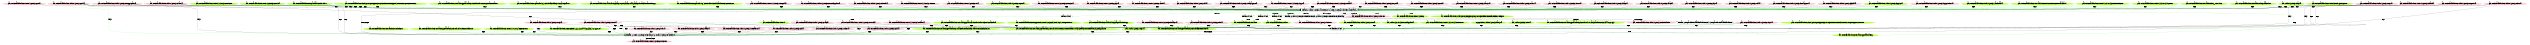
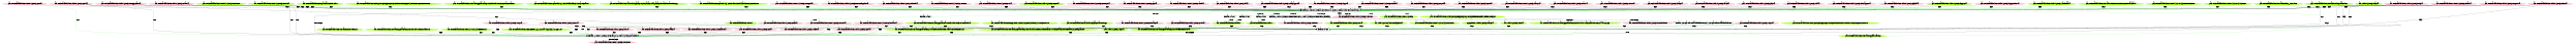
  digraph {
    rankdir=TB
    node [color=pink shape=oval style=filled]
    edge [color=black]
    n1 [color=black label="exe_name: C:/WINDOWS/system32/svchost.exe cmd: C:/WINDOWS/system32/svchost.exe -k DcomLaunch -p" shape=box style=solid]
    n2 [color=greenyellow label="exe_name: null cmd: " shape=box style=solid]
    n3 [color=greenyellow label="exe_name: null cmd: " shape=box style=solid]
    n4 [color=greenyellow label="exe_name: null cmd: " shape=box style=solid]
    n5 [color=greenyellow label="exe_name: null cmd: " shape=box style=solid]
    n6 [label="path: /Device/HarddiskVolume2/Windows/System32/svchost.exe"]
    n7 [color=black label="exe_name: C:/Windows/System32/RuntimeBroker.exe cmd: C:/Windows/System32/RuntimeBroker.exe -Embedding" shape=box style=solid]
    n8 [color=greenyellow label="path: /Device/HarddiskVolume2/WINDOWS/system32"]
    n9 [color=greenyellow label="path: /Device/HarddiskVolume2/USERS/ADMIN/APPDATA/ROAMING/MOZILLA/FIREFOX/PROFILES/LXKEHH21.DEFAULT"]
    n10 [color=greenyellow label="path: /Device/HarddiskVolume2/Users/admin"]
    n11 [color=greenyellow label="path: /Device/HarddiskVolume2/WINDOWS"]
    n12 [color=greenyellow label="path: /Device/HarddiskVolume2/Windows"]
    n13 [label="path: /Device/HarddiskVolume2/Windows/System32/RuntimeBroker.exe"]
    n14 [color=black label="exe_name: C:/Program Files/mozilla/firefox/firefox.exe cmd: /\"C:/Program Files/mozilla/firefox/firefox.exe/\"" shape=box style=solid]
    n15 [color=black label="exe_name: null cmd: " shape=box style=solid]
    n16 [color=greenyellow label="path: /Device/HarddiskVolume2/$RECYCLE.BIN/S-1-5-21-231540947-922634896-4161786520-1004"]
    n17 [color=black label="exe_name: C:/WINDOWS/system32/services.exe cmd: C:/WINDOWS/system32/services.exe" shape=box style=solid]
    n18 [label="path: /Device/HarddiskVolume2/WINDOWS/system32/services.exe"]
    n19 [color=greenyellow label="path: /Device/HarddiskVolume2/Users/admin/AppData/Local/Temp"]
    n20 [label="path: /Device/HarddiskVolume2/Windows/System32/rpcrt4.dll"]
    n21 [color=greenyellow label="path: /Device/HarddiskVolume2/WINDOWS/SYSTEM32/PNRPNSP.DLL"]
    n22 [label="path: /Device/HarddiskVolume2/Windows/System32/win32u.dll"]
    n23 [label="path: /Device/HarddiskVolume2/WINDOWS/system32/rpcss.dll"]
    n24 [color=greenyellow label="path: /Device/HarddiskVolume2/WINDOWS/system32/CRYPTSP.dll"]
    n25 [color=greenyellow label="path: /Device/HarddiskVolume2/Users/admin/AppData/Local/Microsoft/Windows/Explorer/iconcache_idx.db"]
    n26 [color=greenyellow label="path: /Device/HarddiskVolume2/PROGRAM FILES/WINDOWS NT/ACCESSORIES/EN-US/WORDPAD.EXE.MUI"]
    n27 [color=greenyellow label="path: /Device/HarddiskVolume2/ProgramData/Microsoft/Windows"]
    n28 [color=greenyellow label="path: /Device/HarddiskVolume2/Users/admin/Pictures/desktop.ini"]
    n29 [color=greenyellow label="path: /Device/HarddiskVolume2/Users/admin/AppData/Roaming/Microsoft/Windows/Themes/slideshow.ini"]
    n30 [color=greenyellow label="path: /Device/HarddiskVolume2/WINDOWS/SYSWOW64/NETPROFM.DLL"]
    n31 [color=greenyellow label="path: /Device/HarddiskVolume2/USERS/ADMIN/APPDATA/ROAMING/MICROSOFT/BIBLIOGRAPHY/STYLE/IEEE2006OFFICEONLINE.XSL"]
    n32 [color=greenyellow label="path: /Device/HarddiskVolume2/Users/admin/AppData/Roaming/Microsoft/Windows/Recent/AutomaticDestinations"]
    n33 [color=greenyellow label="path: /Device/HarddiskVolume2/Program Files (x86)/Microsoft Office/Office15/MSIPC/ja/msipc.dll.mui"]
    n34 [color=greenyellow label="path: /Device/HarddiskVolume2/salt/bin/Lib/site-packages/salt/_version.pyc"]
    n35 [color=greenyellow label="path: /Device/HarddiskVolume2/salt/bin/Lib/site-packages/requests/packages/urllib3/packages/ssl_match_hostname/__init__.pyc"]
    n36 [color=greenyellow label="path: /Device/HarddiskVolume2/Program Files (x86)/Common Files/Microsoft Shared/OFFICE15/EXP_XPS.DLL"]
    n37 [label="path: /Device/HarddiskVolume2/WINDOWS/system32/FirewallAPI.dll"]
    n38 [label="path: /Device/HarddiskVolume2/Windows/System32/profext.dll"]
    n39 [label="path: /Device/HarddiskVolume2/Windows/System32/wininit.exe"]
    n40 [label="path: /Device/HarddiskVolume2/Windows/System32/msvcp_win.dll"]
    n41 [label="path: /Device/HarddiskVolume2/Windows/System32/ws2_32.dll"]
    n42 [label="path: /Device/HarddiskVolume2/Windows/System32/user32.dll"]
    n43 [label="path: /Device/HarddiskVolume2/Windows/System32/userenv.dll"]
    n44 [label="path: /Device/HarddiskVolume2/Windows/System32/sechost.dll"]
    n45 [label="path: /Device/HarddiskVolume2/Windows/System32/profapi.dll"]
-   n46 [label="path: /Device/HarddiskVolume2/WINDOWS/system32/combase.dll" shape=box]
+   n46 [label="path: /Device/HarddiskVolume2/WINDOWS/system32/combase.dll"]
    n47 [label="path: /Device/HarddiskVolume2/WINDOWS/system32/mswsock.dll"]
    n48 [label="path: /Device/HarddiskVolume2/WINDOWS/SYSTEM32/kernelbase.dll"]
    n49 [label="path: /Device/HarddiskVolume2/Windows/System32/authz.dll"]
    n50 [label="path: /Device/HarddiskVolume2/Windows/System32/dabapi.dll"]
    n51 [label="path: /Device/HarddiskVolume2/Windows/System32/WUDFPlatform.dll"]
    n52 [label="path: /Device/HarddiskVolume2/Windows/System32/spinf.dll"]
    n53 [label="path: /Device/HarddiskVolume2/Windows/System32/rmclient.dll"]
    n54 [label="path: /Device/HarddiskVolume2/Windows/System32/EventAggregation.dll"]
    n55 [label="path: /Device/HarddiskVolume2/Windows/System32/sspicli.dll"]
    n56 [label="path: /Device/HarddiskVolume2/Windows/System32/ucrtbase.dll"]
    n57 [label="path: /Device/HarddiskVolume2/WINDOWS/SYSTEM32/usermgrcli.dll"]
    n58 [label="path: /Device/HarddiskVolume2/Windows/System32/ResourcePolicyClient.dll"]
    n59 [label="path: /Device/HarddiskVolume2/Windows/System32/BrokerLib.dll"]
    n60 [label="path: /Device/HarddiskVolume2/WINDOWS/SYSTEM32/WLDP.DLL"]
    n61 [label="path: /Device/HarddiskVolume2/WINDOWS/system32/wer.dll"]
    n62 [fillcolor=greenyellow label="path: /Device/HarddiskVolume2/Windows/System32/umpoext.dll"]
    n63 [label="path: /Device/HarddiskVolume2/WINDOWS/system32/CRYPTBASE.dll"]
    n64 [label="path: /Device/HarddiskVolume2/WINDOWS/system32/gpapi.dll"]
    n65 [label="path: /Device/HarddiskVolume2/WINDOWS/system32/rsaenh.dll"]
    n66 [label="path: /Device/HarddiskVolume2/Windows/System32/tdh.dll"]
    n67 [label="path: /Device/HarddiskVolume2/Windows/System32/twinapi.appcore.dll"]
    n68 [label="path: /Device/HarddiskVolume2/WINDOWS/SYSTEM32/bcrypt.dll"]
    n69 [label="path: /Device/HarddiskVolume2/WINDOWS/SYSTEM32/ntmarta.dll"]
    n70 [label="path: /Device/HarddiskVolume2/Windows/System32/powrprof.dll"]
    n71 [label="path: /Device/HarddiskVolume2/Windows/System32/SHCore.dll"]
    n72 [label="path: /Device/HarddiskVolume2/WINDOWS/system32/oleaut32.dll"]
    n73 [label="path: /Device/HarddiskVolume2/Windows/System32/msasn1.dll"]
    n74 [label="path: /Device/HarddiskVolume2/Windows/System32/wintrust.dll"]
    n75 [label="path: /Explorer/HarddiskVolume2/Windows/System32/clbcatq.dll"]
    n76 [label="path: /Device/HarddiskVolume2/Windows/System32/shlwapi.dll"]
    n77 [label="path: /Device/HarddiskVolume2/Windows/System32/gdi32.dll"]
    n78 [label="path: /Device/HarddiskVolume2/Windows/System32/ntdll.dll"]
    n79 [label="path: /Device/HarddiskVolume2/Windows/System32/kernel.appcore.dll"]
    n80 [label="path: /Device/HarddiskVolume2/Windows/System32/gdi32full.dll"]
    n81 [fillcolor=greenyellow label="path: /Device/HarddiskVolume2/Windows/System32/cfgmgr32.dll"]
    n82 [label="path: /Device/HarddiskVolume2/Windows/System32/bcryptprimitives.dll"]
    n83 [color=greenyellow label="path: /Device/HarddiskVolume2/Windows/System32/StartTileData.dll"]
    n84 [color=greenyellow label="path: /Device/HarddiskVolume2/Windows/System32/tzres.dll"]
    n85 [color=greenyellow label="path: /Device/HarddiskVolume2/Users/admin/Documents/Documents/Documents/abrachia.rtf"]
    n86 [color=greenyellow label="path: /Windows/SysWOW64/ResourcePolicyClient.dll"]
    n87 [color=greenyellow label="path: /Device/HarddiskVolume2/Users/admin/AppData/Roaming/Mozilla/Firefox/Profiles/lxkehh21.default/sessionCheckpoints.json"]
    n88 [color=greenyellow label="path: /Device/HarddiskVolume2/WINDOWS/SYSWOW64/UXTHEME.DLL"]
    n89 [color=greenyellow label="path: /Device/HarddiskVolume2/WINDOWS/SYSWOW64/GLOBINPUTHOST.DLL"]
    n90 [color=greenyellow label="path: /Device/HarddiskVolume2/Users/admin/AppData/Roaming/Microsoft/Windows/Recent/CustomDestinations/7e10931f60e0ad93.customDestinations-ms~RF1f362af8.TMP"]
    n91 [color=greenyellow label="path: /Device/HarddiskVolume2/WINDOWS/SYSWOW64/MSCTF.DLL"]
    n92 [color=greenyellow label="bcryptprimitives: /Windows/System32/oleaut32.dll"]
    n93 [color=greenyellow label="path: /Windows/System32/version.dll"]
    n94 [color=greenyellow label="path: /Windows/System32/win32u.dll"]
    n95 [color=greenyellow label="path: /Device/HarddiskVolume2/Users/admin/Desktop/~$orwort.docx"]
    n96 [color=greenyellow label="path: /Device/HarddiskVolume2/Users/admin/Desktop/cariacine.docx"]
    n97 [color=greenyellow label="path: /Windows/System32/twinapi.dll"]
    n98 [color=greenyellow label="path: /Device/HarddiskVolume2/Users/admin/AppData/Roaming/Microsoft/Office/Recent/index.dat"]
-   n99 [color=greenyellow label="path: /Device/HarddiskVolume2/WINDOWS/FONTS/TAHOMABD.TTF"]
    n100 [color=greenyellow label="path: /Device/HarddiskVolume2/Users/admin/AppData/Roaming/Microsoft/Word/www.candycoatedtunes.com307394492186076551"]
    n101 [color=greenyellow label="path: /Device/HarddiskVolume2/USERS/ADMIN/APPDATA/LOCAL/MOZILLA/FIREFOX/PROFILES/LXKEHH21.DEFAULT/CACHE2/INDEX.TMP"]
    n1 -> n2 [color=green label=FILE_EXEC]
    n1 -> n3 [color=green label=FILE_EXEC]
    n1 -> n4 [color=green label=FILE_EXEC]
    n1 -> n5 [color=green label=FILE_EXEC]
    n1 -> n6 [label=FILE_EXEC]
    n1 -> n7 [label=PROC_CREATE]
    n1 -> n8 [color=green label=WRITE]
    n1 -> n9 [color=green label=WRITE]
    n2 -> n10 [color=green label=WRITE]
    n3 -> n11 [color=green label=WRITE]
    n4 -> n12 [color=green label=WRITE]
    n5 -> n10 [color=green label=WRITE]
    n6 -> n1 [label=READ]
    n7 -> n13 [label=FILE_EXEC]
    n7 -> n14 [label=PROC_CREATE]
    n11 -> n15 [color=green label=READ]
    n15 -> n17 [label=PROC_CREATE]
    n15 -> n19 [color=green label=WRITE]
    n16 -> n17 [color=green label=READ]
    n17 -> n1 [label=PROC_CREATE]
    n17 -> n11 [color=green label=WRITE]
    n17 -> n18 [label=FILE_EXEC]
    n18 -> n17 [label=READ]
    n19 -> n1 [color=green label=READ]
    n20 -> n1 [color=green label=READ]
    n20 -> n1 [label=READ]
    n20 -> n15 [label=READ]
    n20 -> n17 [label=READ]
    n21 -> n1 [color=green label=READ]
    n22 -> n15 [color=green label=READ]
    n22 -> n15 [label=READ]
    n23 -> n1 [label=READ]
    n23 -> n17 [color=green label=READ]
    n24 -> n1 [color=green label=READ]
    n25 -> n15 [color=green label=READ]
    n26 -> n15 [color=green label=READ]
    n27 -> n1 [color=green label=READ]
    n28 -> n17 [color=green label=READ]
    n29 -> n17 [color=green label=READ]
    n30 -> n17 [color=green label=READ]
    n31 -> n1 [color=green label=READ]
    n32 -> n1 [color=green label=READ]
    n33 -> n1 [color=green label=READ]
    n34 -> n15 [color=green label=READ]
    n35 -> n1 [color=green label=READ]
    n36 -> n1 [color=green label=READ]
    n37 -> n15 [label=READ]
    n38 -> n15 [label=READ]
    n39 -> n15 [label=READ]
    n40 -> n1 [label=READ]
    n40 -> n15 [label=READ]
    n41 -> n15 [label=READ]
    n41 -> n17 [label=READ]
    n42 -> n1 [label=READ]
    n42 -> n15 [label=READ]
    n43 -> n15 [label=READ]
    n43 -> n17 [label=READ]
    n44 -> n1 [label=READ]
    n44 -> n15 [label=READ]
    n44 -> n17 [label=READ]
    n45 -> n15 [label=READ]
    n45 -> n17 [label=READ]
    n46 -> n1 [label=READ]
    n46 -> n15 [label=READ]
    n47 -> n15 [label=READ]
    n47 -> n17 [label=READ]
    n48 -> n15 [label=READ]
    n48 -> n17 [label=READ]
    n49 -> n17 [label=READ]
    n50 -> n17 [label=READ]
    n51 -> n17 [label=READ]
    n52 -> n17 [label=READ]
    n53 -> n17 [label=READ]
    n54 -> n1 [label=READ]
    n54 -> n17 [label=READ]
    n55 -> n17 [label=READ]
    n56 -> n1 [label=READ]
    n56 -> n17 [label=READ]
    n57 -> n1 [label=READ]
    n58 -> n1 [label=READ]
    n59 -> n1 [label=READ]
    n60 -> n1 [label=READ]
    n61 -> n1 [label=READ]
    n62 -> n1 [label=READ]
    n63 -> n1 [label=READ]
    n64 -> n1 [label=READ]
    n65 -> n1 [label=READ]
    n66 -> n1 [label=READ]
    n67 -> n1 [label=READ]
    n68 -> n1 [label=READ]
    n69 -> n1 [label=READ]
    n70 -> n1 [label=READ]
    n71 -> n1 [label=READ]
    n72 -> n1 [label=READ]
    n73 -> n1 [label=READ]
    n74 -> n1 [label=READ]
    n75 -> n1 [label=READ]
    n76 -> n1 [label=READ]
    n77 -> n1 [label=READ]
    n78 -> n1 [label=READ]
    n79 -> n1 [label=READ]
    n80 -> n1 [label=READ]
    n81 -> n1 [label=READ]
    n82 -> n1 [label=READ]
    n83 -> n1 [color=green label=READ]
    n84 -> n15 [color=green label=READ]
    n85 -> n1 [color=green label=READ]
    n86 -> n15 [color=green label=READ]
    n87 -> n17 [color=green label=READ]
    n88 -> n15 [color=green label=READ]
    n89 -> n1 [color=green label=READ]
    n90 -> n17 [color=green label=READ]
    n91 -> n1 [color=green label=READ]
    n92 -> n15 [color=green label=READ]
    n93 -> n15 [color=green label=READ]
    n94 -> n17 [color=green label=READ]
    n95 -> n1 [color=green label=READ]
    n96 -> n1 [color=green label=READ]
    n97 -> n1 [color=green label=READ]
    n98 -> n17 [color=green label=READ]
-   n99 -> n1 [color=green label=READ]
    n100 -> n15 [color=green label=READ]
    n101 -> n15 [color=green label=READ]
  }
